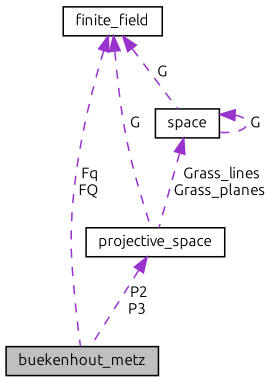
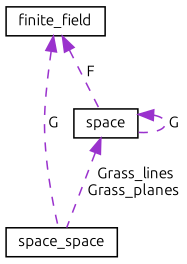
  digraph {
    fontname=Ubuntu
    node [color=black fillcolor=white fontname=Ubuntu fontsize=10 shape=record style=filled]
    edge [color=darkorchid3 dir=back fontname=Ubuntu fontsize=10 labelfontname=Helvetica labelfontsize=10 style=dashed]
-   n1 [fillcolor=grey75 fontcolor=black height=0.2 label=buekenhout_metz width=0.4]
-   n2 [height=0.2 label=projective_space width=0.4]
+   n2 [height=0.2 label=space_space width=0.4]
    n3 [height=0.2 label=space width=0.4]
    n4 [height=0.2 label=finite_field width=0.4]
-   n2 -> n1 [label=" P2\nP3"]
    n3 -> n2 [label=" Grass_lines\nGrass_planes"]
    n3 -> n3 [label=" G"]
-   n4 -> n1 [label=" Fq\nFQ"]
    n4 -> n2 [label=" G"]
-   n4 -> n3 [label=" G"]
+   n4 -> n3 [label=" F"]
  }
